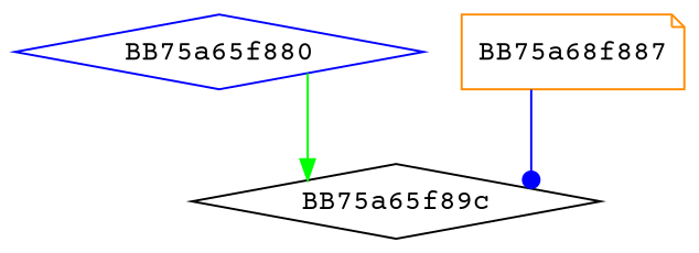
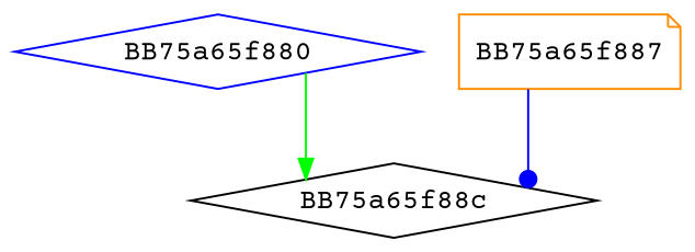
  digraph {
    fontname="Courier Prime"
    splines=ortho
    node [fontname="Courier Prime" shape=diamond]
    edge [fontname="Courier Prime"]
    BB75a65f880 [color=blue]
-   BB75a65f88c [color=black label=BB75a65f89c]
-   BB75a65f887 [color=darkorange shape=note label=BB75a68f887]
+   BB75a65f88c [color=black]
+   BB75a65f887 [color=darkorange shape=note]
    BB75a65f880 -> BB75a65f88c [arrowhead=normal color=green]
    BB75a65f887 -> BB75a65f88c [arrowhead=dot color=blue]
  }
